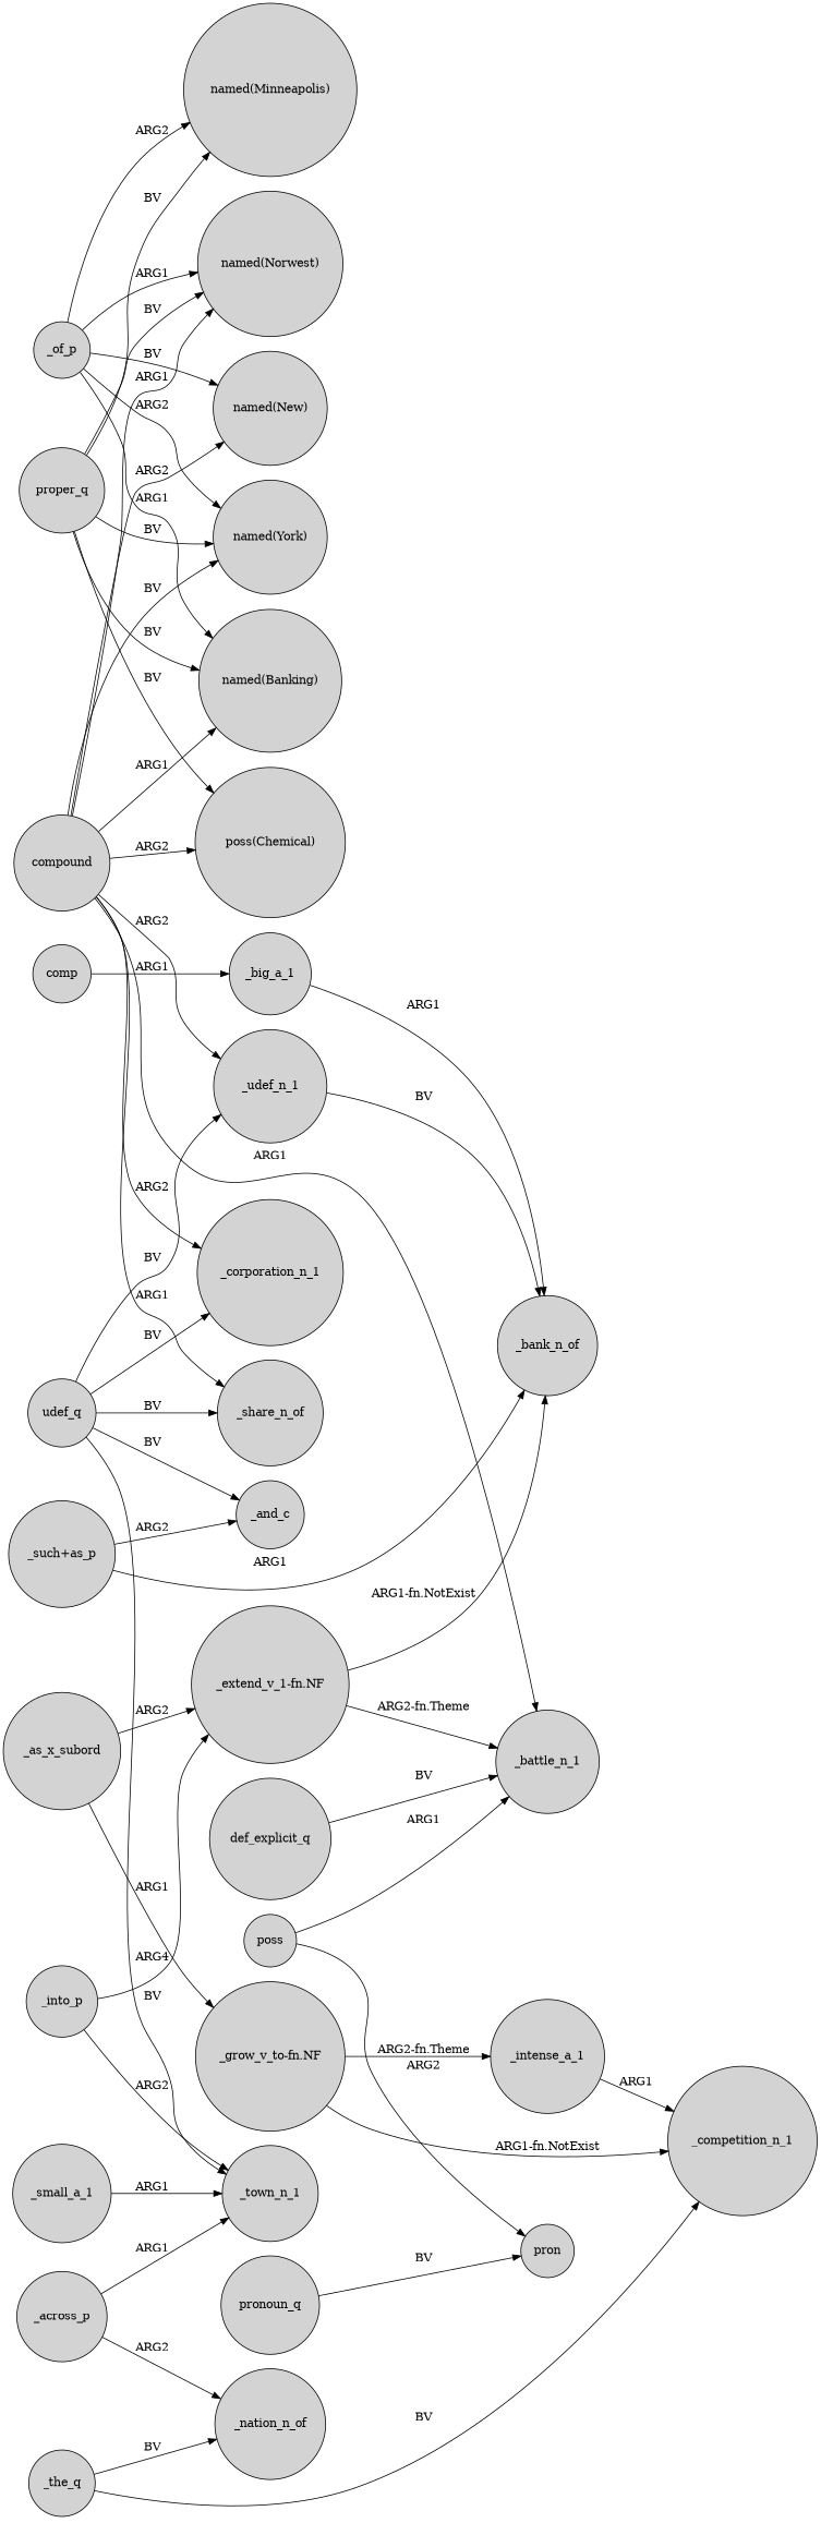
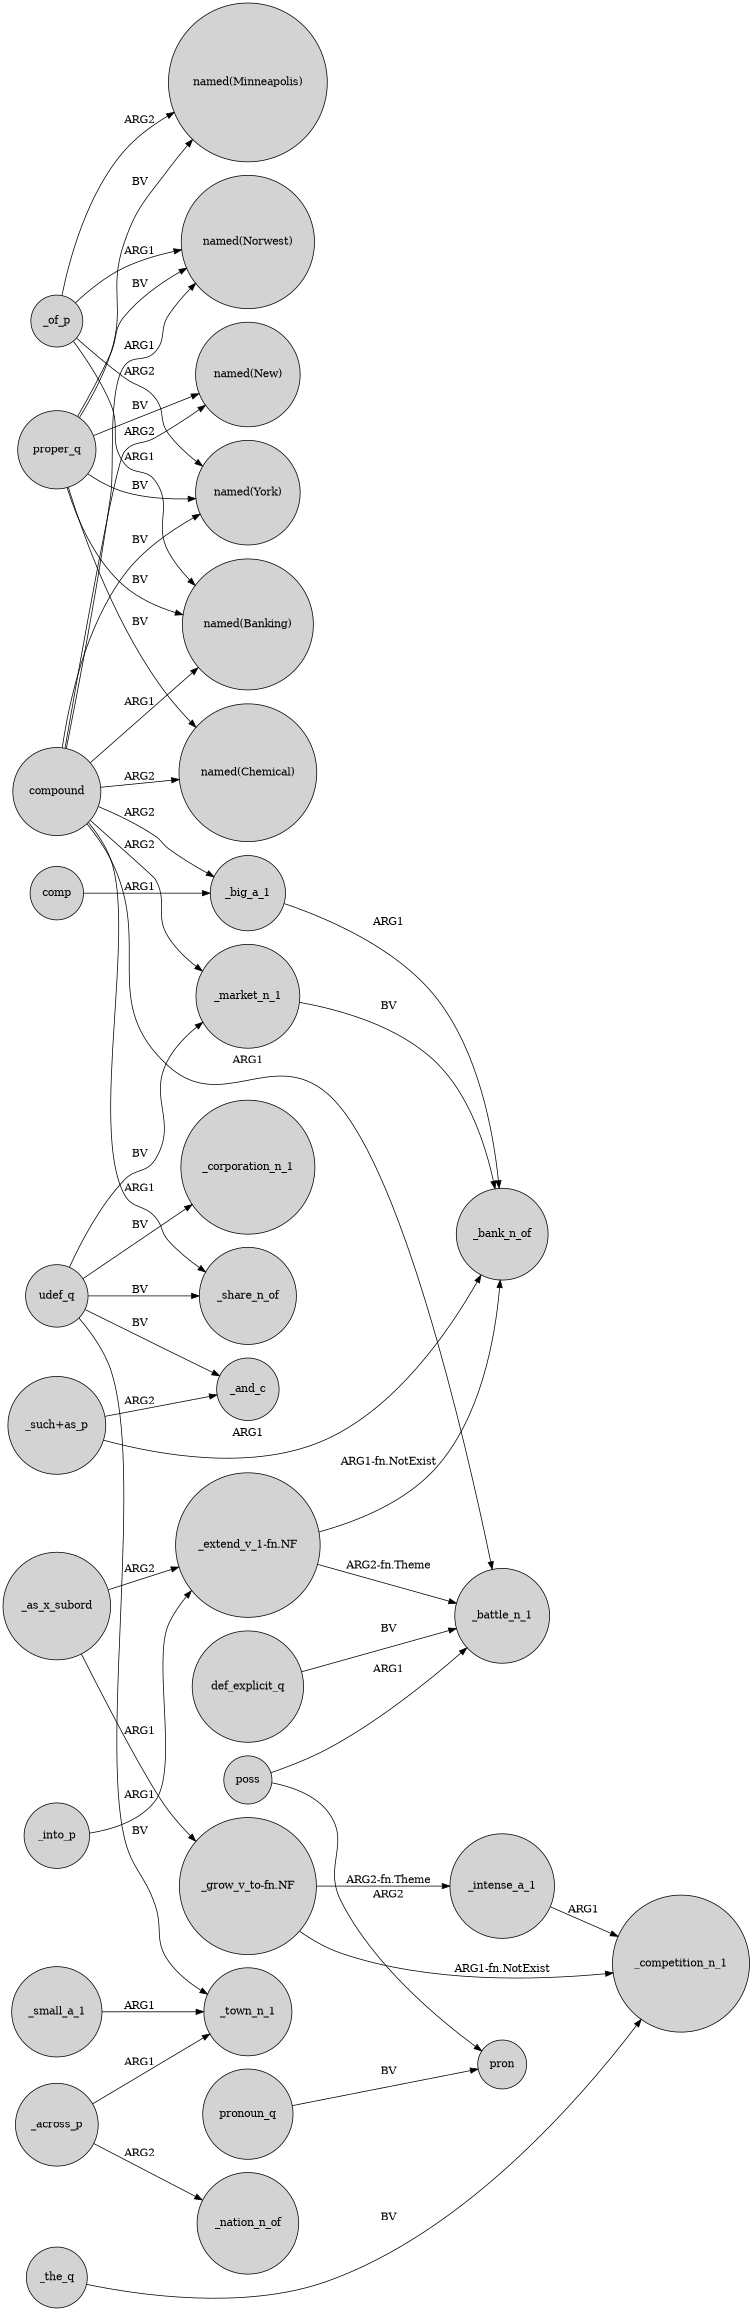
  digraph {
    rankdir=LR
    node [shape=circle style=filled]
    _of_p
    "named(Minneapolis)"
    "named(Banking)"
    "named(Norwest)"
    "named(York)"
    _intense_a_1
    _competition_n_1
    compound
-   _market_n_1 [label=_udef_n_1]
+   _market_n_1
    "named(New)"
    _battle_n_1
    _corporation_n_1
-   "named(Chemical)" [label="poss(Chemical)"]
+   "named(Chemical)"
    _share_n_of
    _bank_n_of
    comp
    _big_a_1
    _across_p
    _town_n_1
    _nation_n_of
    _the_q
    "_such+as_p"
    _and_c
    poss
    pron
    proper_q
    "_extend_v_1-fn.NF"
    _as_x_subord
    "_grow_v_to-fn.NF"
    udef_q
    _into_p
    pronoun_q
    def_explicit_q
    _small_a_1
    _of_p -> "named(Minneapolis)" [label=ARG2]
    _of_p -> "named(Banking)" [label=ARG1]
    _of_p -> "named(Norwest)" [label=ARG1]
    _of_p -> "named(York)" [label=ARG2]
    _intense_a_1 -> _competition_n_1 [label=ARG1]
    compound -> "named(Banking)" [label=ARG1]
    compound -> "named(Norwest)" [label=ARG1]
    compound -> "named(York)" [label=BV]
    compound -> _market_n_1 [label=ARG2]
    compound -> "named(New)" [label=ARG2]
    compound -> _battle_n_1 [label=ARG1]
-   compound -> _corporation_n_1 [label=ARG2]
+   compound -> _big_a_1 [label=ARG2]
    compound -> "named(Chemical)" [label=ARG2]
    compound -> _share_n_of [label=ARG1]
    _market_n_1 -> _bank_n_of [label=BV]
    comp -> _big_a_1 [label=ARG1]
    _big_a_1 -> _bank_n_of [label=ARG1]
    _across_p -> _town_n_1 [label=ARG1]
    _across_p -> _nation_n_of [label=ARG2]
    _the_q -> _competition_n_1 [label=BV]
-   _the_q -> _nation_n_of [label=BV]
    "_such+as_p" -> _bank_n_of [label=ARG1]
    "_such+as_p" -> _and_c [label=ARG2]
    poss -> _battle_n_1 [label=ARG1]
    poss -> pron [label=ARG2]
    proper_q -> "named(Minneapolis)" [label=BV]
    proper_q -> "named(Banking)" [label=BV]
    proper_q -> "named(Norwest)" [label=BV]
    proper_q -> "named(York)" [label=BV]
-   _of_p -> "named(New)" [label=BV]
+   proper_q -> "named(New)" [label=BV]
    proper_q -> "named(Chemical)" [label=BV]
    "_extend_v_1-fn.NF" -> _battle_n_1 [label="ARG2-fn.Theme"]
    "_extend_v_1-fn.NF" -> _bank_n_of [label="ARG1-fn.NotExist"]
    _as_x_subord -> "_extend_v_1-fn.NF" [label=ARG2]
    _as_x_subord -> "_grow_v_to-fn.NF" [label=ARG1]
    "_grow_v_to-fn.NF" -> _intense_a_1 [label="ARG2-fn.Theme"]
    "_grow_v_to-fn.NF" -> _competition_n_1 [label="ARG1-fn.NotExist"]
    udef_q -> _market_n_1 [label=BV]
    udef_q -> _corporation_n_1 [label=BV]
    udef_q -> _share_n_of [label=BV]
    udef_q -> _town_n_1 [label=BV]
    udef_q -> _and_c [label=BV]
-   _into_p -> _town_n_1 [label=ARG2]
-   _into_p -> "_extend_v_1-fn.NF" [label=ARG4]
+   _into_p -> "_extend_v_1-fn.NF" [label=ARG1]
    pronoun_q -> pron [label=BV]
    def_explicit_q -> _battle_n_1 [label=BV]
    _small_a_1 -> _town_n_1 [label=ARG1]
  }
